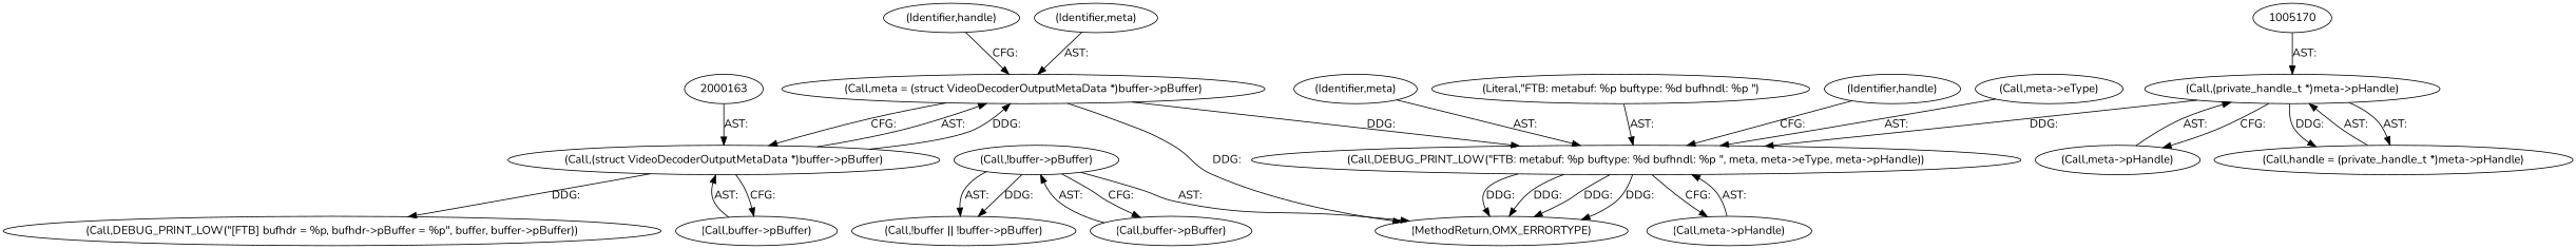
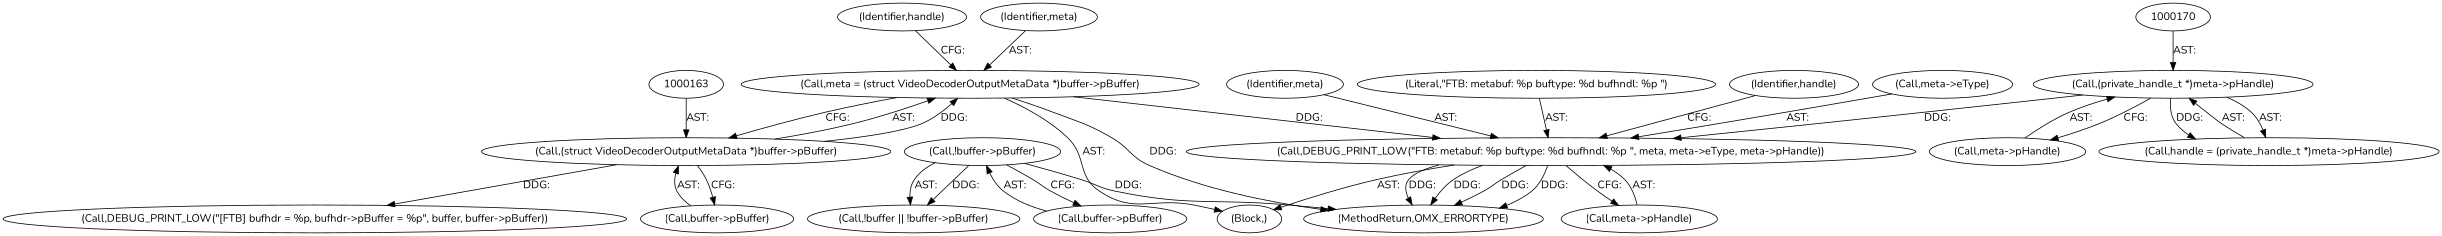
  digraph {
    fontname=Nunito
    node [fontname=Nunito]
    edge [fontname=Nunito]
    n1 [label="(Call,DEBUG_PRINT_LOW(\"FTB: metabuf: %p buftype: %d bufhndl: %p \", meta, meta->eType, meta->pHandle))"]
    n2 [label="(MethodReturn,OMX_ERRORTYPE)"]
    n3 [label="(Call,meta->pHandle)"]
+   n4 [label="(Block,)"]
    n5 [label="(Call,meta = (struct VideoDecoderOutputMetaData *)buffer->pBuffer)"]
    n6 [label="(Call,(struct VideoDecoderOutputMetaData *)buffer->pBuffer)"]
    n7 [label="(Call,DEBUG_PRINT_LOW(\"[FTB] bufhdr = %p, bufhdr->pBuffer = %p\", buffer, buffer->pBuffer))"]
    n8 [label="(Call,buffer->pBuffer)"]
    n9 [label="(Call,!buffer->pBuffer)"]
    n10 [label="(Call,buffer->pBuffer)"]
    n11 [label="(Call,!buffer || !buffer->pBuffer)"]
    n12 [label="(Call,(private_handle_t *)meta->pHandle)"]
    n13 [label="(Call,handle = (private_handle_t *)meta->pHandle)"]
    n14 [label="(Call,meta->pHandle)"]
    n15 [label="(Identifier,meta)"]
    n16 [label="(Identifier,handle)"]
    n17 [label="(Literal,\"FTB: metabuf: %p buftype: %d bufhndl: %p \")"]
    n18 [label="(Identifier,meta)"]
    n19 [label="(Identifier,handle)"]
    n20 [label="(Call,meta->eType)"]
-   1000163 [label=2000163]
-   1000170 [label=1005170]
+   1000163
+   1000170
    n1 -> n2 [label="DDG: "]
    n1 -> n2 [label="DDG: "]
    n1 -> n2 [label="DDG: "]
    n1 -> n2 [label="DDG: "]
    n1 -> n3 [label="CFG: "]
+   n1 -> n4 [label="AST: "]
    n3 -> n1 [label="AST: "]
    n5 -> n1 [label="DDG: "]
    n5 -> n2 [label="DDG: "]
+   n5 -> n4 [label="AST: "]
    n5 -> n6 [label="CFG: "]
    n6 -> n5 [label="AST: "]
    n6 -> n5 [label="DDG: "]
    n6 -> n7 [label="DDG: "]
    n6 -> n8 [label="CFG: "]
    n8 -> n6 [label="AST: "]
-   n9 -> n2 [label="AST: "]
+   n9 -> n2 [label="DDG: "]
    n9 -> n10 [label="CFG: "]
    n9 -> n11 [label="AST: "]
    n9 -> n11 [label="DDG: "]
    n10 -> n9 [label="AST: "]
    n12 -> n1 [label="DDG: "]
    n12 -> n13 [label="AST: "]
    n12 -> n13 [label="DDG: "]
    n12 -> n14 [label="CFG: "]
    n13 -> n12 [label="AST: "]
    n14 -> n12 [label="AST: "]
    n15 -> n1 [label="AST: "]
    n16 -> n5 [label="CFG: "]
    n17 -> n1 [label="AST: "]
    n18 -> n5 [label="AST: "]
    n19 -> n1 [label="CFG: "]
    n20 -> n1 [label="AST: "]
    1000163 -> n6 [label="AST: "]
    1000170 -> n12 [label="AST: "]
  }
